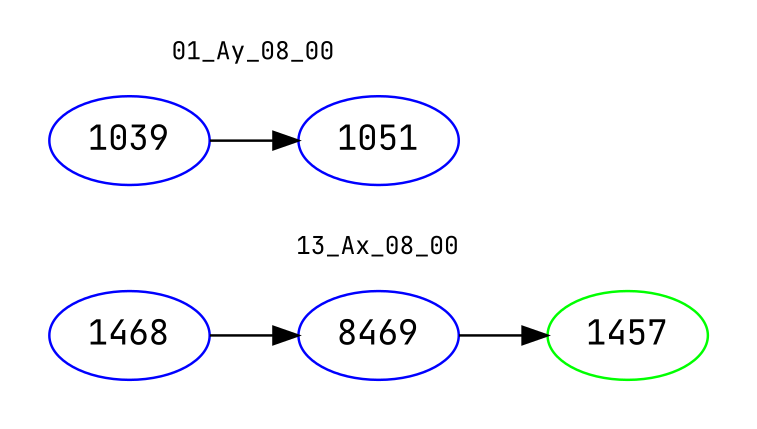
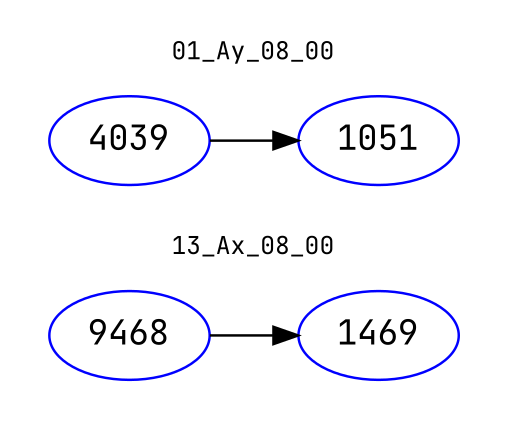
  digraph {
    fontname="JetBrains Mono"
    rankdir=LR
    node [color=blue fontname="JetBrains Mono"]
    edge [color=black fontname="JetBrains Mono"]
-   n1 [label=8469]
-   n2 [color=green label=1457]
-   n3 [label=1468]
-   n4 [label=1039]
+   n1 [label=1469]
+   n3 [label=9468]
+   n4 [label=4039]
    n5 [label=1051]
    subgraph cluster_1 {
      color=white
      fontsize=10
      label="13_Ax_08_00"
      n1
-     n2
      n3
    }
    subgraph cluster_2 {
      color=white
      fontsize=10
      label="01_Ay_08_00"
      n4
      n5
    }
-   n1 -> n2
    n3 -> n1
    n4 -> n5
  }
